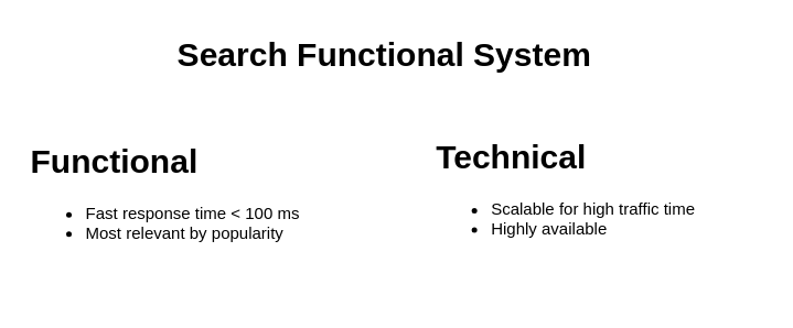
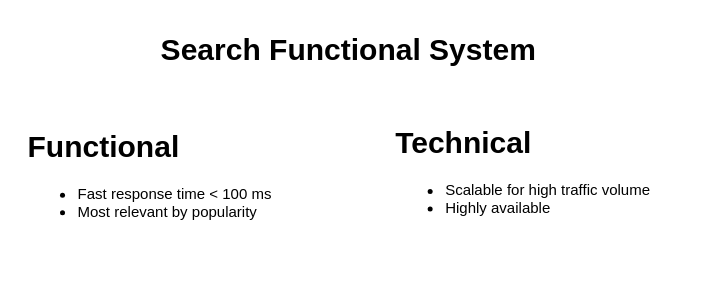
  <mxCell id="0" />
  <mxCell id="1" parent="0" />
  <mxCell id="2" value="&lt;h1 style=&quot;margin-top: 0px;&quot;&gt;Functional&lt;/h1&gt;&lt;p&gt;&lt;/p&gt;&lt;ul&gt;&lt;li&gt;Fast response time &amp;lt; 100 ms&lt;br&gt;&lt;/li&gt;&lt;li&gt;Most relevant by popularity&lt;br&gt;&lt;/li&gt;&lt;/ul&gt;&lt;p&gt;&lt;/p&gt;" style="text;html=1;whiteSpace=wrap;overflow=hidden;rounded=0;" parent="1" vertex="1"><mxGeometry x="20" y="96" width="239" height="120" as="geometry" /></mxCell>
- <mxCell id="3" value="&lt;h1 style=&quot;margin-top: 0px;&quot;&gt;Technical&lt;/h1&gt;&lt;p&gt;&lt;/p&gt;&lt;ul&gt;&lt;li&gt;Scalable for high traffic time&lt;br&gt;&lt;/li&gt;&lt;li&gt;Highly available&lt;br&gt;&lt;/li&gt;&lt;/ul&gt;&lt;p&gt;&lt;/p&gt;" style="text;html=1;whiteSpace=wrap;overflow=hidden;rounded=0;" vertex="1" parent="1"><mxGeometry x="314" y="93" width="239" height="120" as="geometry" /></mxCell>
+ <mxCell id="3" value="&lt;h1 style=&quot;margin-top: 0px;&quot;&gt;Technical&lt;/h1&gt;&lt;p&gt;&lt;/p&gt;&lt;ul&gt;&lt;li&gt;Scalable for high traffic volume&lt;br&gt;&lt;/li&gt;&lt;li&gt;Highly available&lt;br&gt;&lt;/li&gt;&lt;/ul&gt;&lt;p&gt;&lt;/p&gt;" style="text;html=1;whiteSpace=wrap;overflow=hidden;rounded=0;" vertex="1" parent="1"><mxGeometry x="314" y="93" width="239" height="120" as="geometry" /></mxCell>
  <mxCell id="4" value="Search Functional System" style="text;strokeColor=none;fillColor=none;html=1;fontSize=24;fontStyle=1;verticalAlign=middle;align=center;" vertex="1" parent="1"><mxGeometry x="228" y="20" width="100" height="40" as="geometry" /></mxCell>
